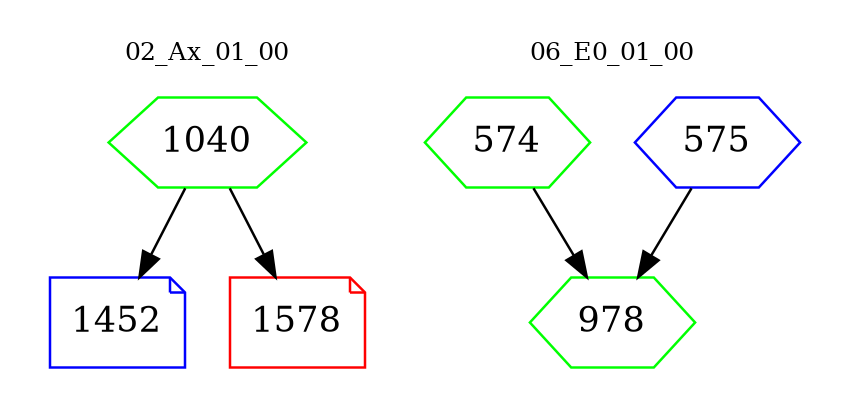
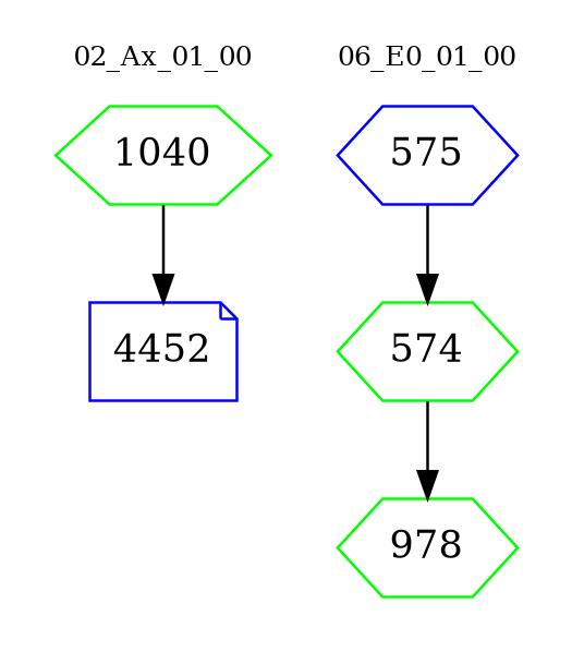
  digraph {
    node [color=green shape=hexagon]
    edge [color=black]
-   n1 [color=blue label=1452 shape=note]
+   n1 [color=blue label=4452 shape=note]
    n2 [label=1040]
-   n3 [color=red label=1578 shape=note]
    n4 [color=blue label=575]
    n5 [label=574]
    n6 [label=978]
    subgraph cluster_1 {
      color=white
      fontsize=10
      label="02_Ax_01_00"
      n1
      n2
-     n3
    }
    subgraph cluster_2 {
      color=white
      fontsize=10
      label="06_E0_01_00"
      n4
      n5
      n6
    }
    n2 -> n1
-   n2 -> n3
-   n4 -> n6
+   n4 -> n5
    n5 -> n6
  }
